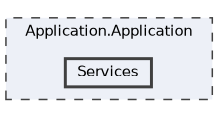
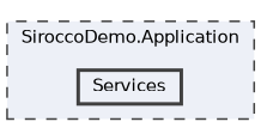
  digraph {
    compound=true
    rankdir=LR
    n1 [color=grey25 fillcolor="#edf0f7" fontname=Helvetica fontsize=10 height=0.2 label=Services shape=box style="filled,bold" width=0.4]
    subgraph cluster_1 {
      bgcolor="#edf0f7"
      fontname=Helvetica
      fontsize=10
-     label="Application.Application"
+     label="SiroccoDemo.Application"
      pencolor=grey25
      style="filled,dashed"
      n1
    }
  }
